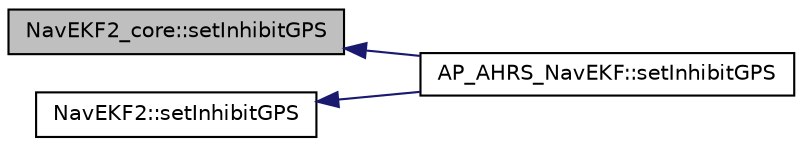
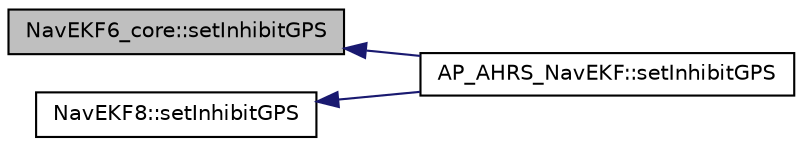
  digraph {
    rankdir=LR
    node [color=black fillcolor=white fontname=Helvetica fontsize=10 shape=record style=filled]
    edge [color=midnightblue dir=back fontname=Helvetica fontsize=10 labelfontname=Helvetica labelfontsize=10 style=solid]
-   n1 [fillcolor=grey75 fontcolor=black height=0.2 label="NavEKF2_core::setInhibitGPS" width=0.4]
+   n1 [fillcolor=grey75 fontcolor=black height=0.2 label="NavEKF6_core::setInhibitGPS" width=0.4]
    n2 [height=0.2 label="AP_AHRS_NavEKF::setInhibitGPS" width=0.4]
-   n3 [height=0.2 label="NavEKF2::setInhibitGPS" width=0.4]
+   n3 [height=0.2 label="NavEKF8::setInhibitGPS" width=0.4]
    n1 -> n2
    n3 -> n2
  }
